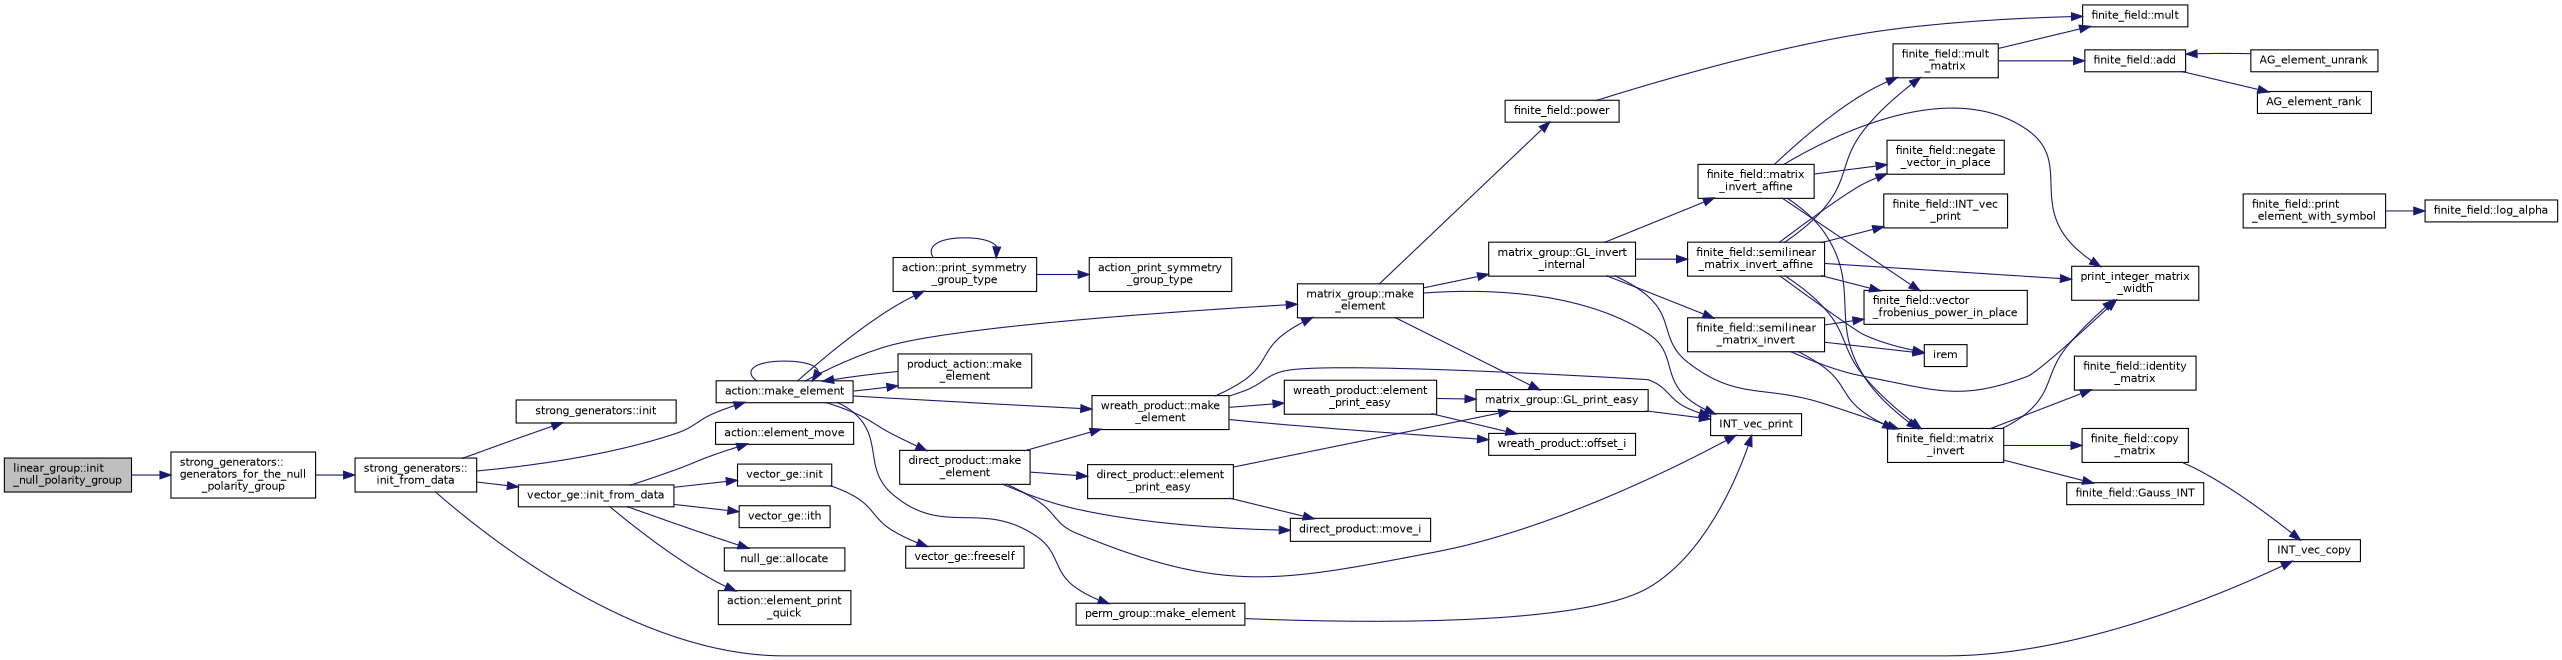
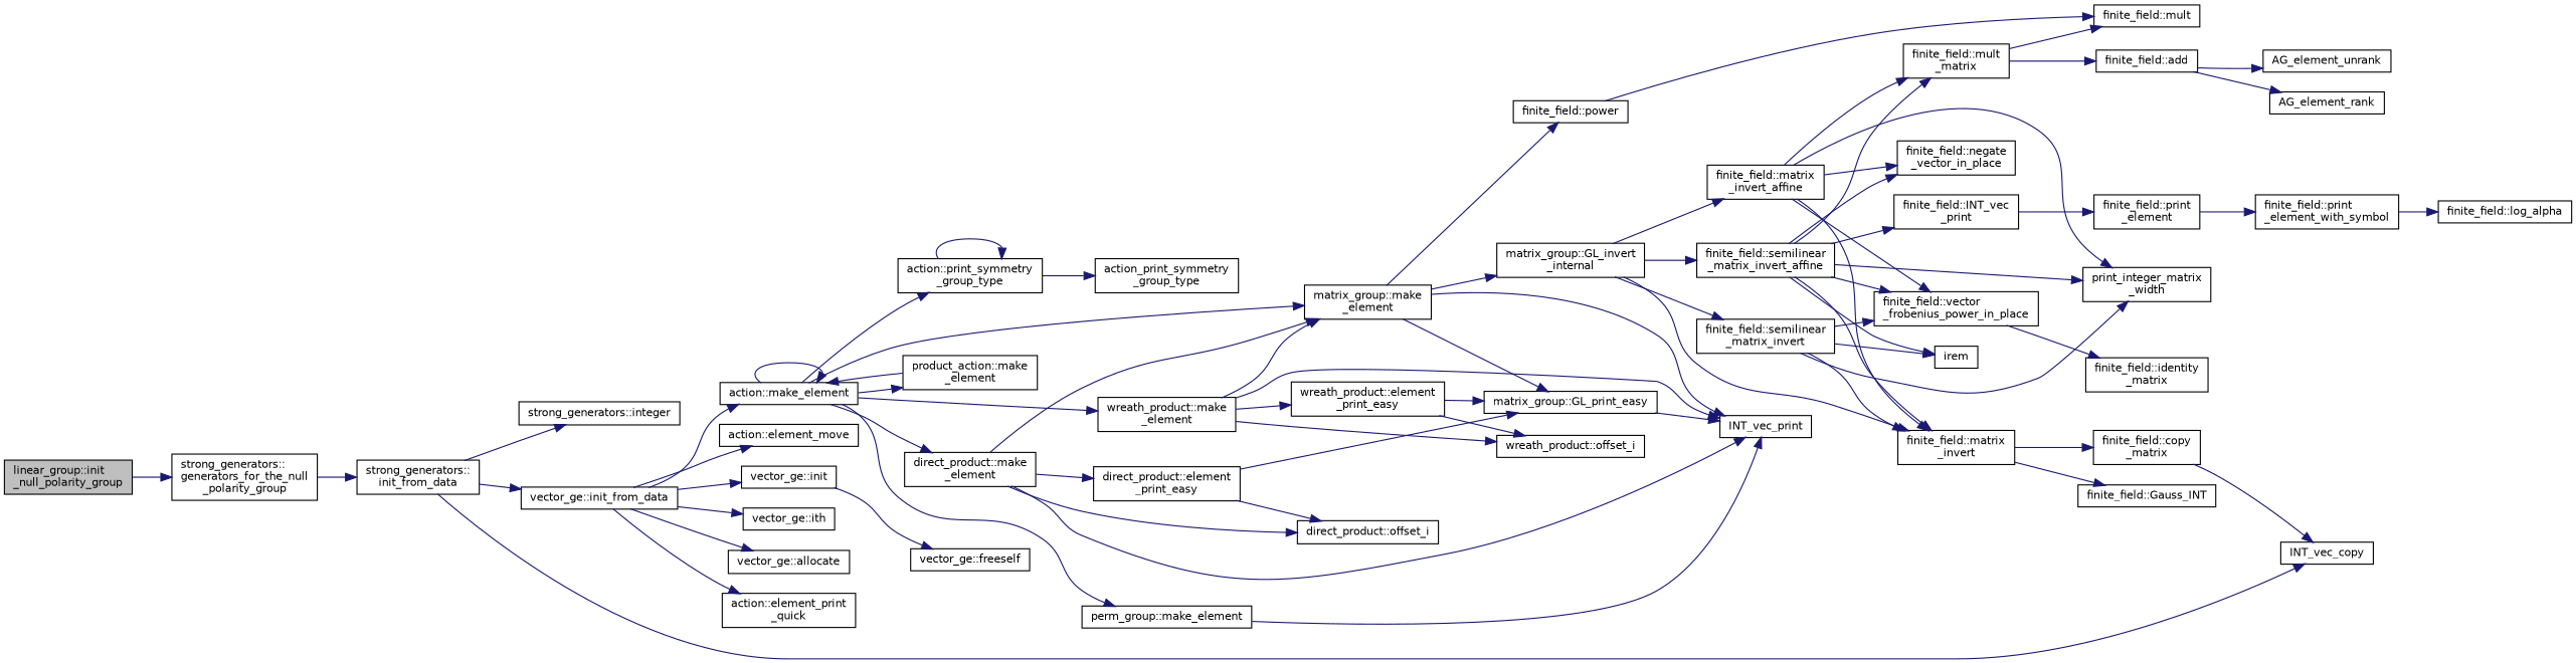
  digraph {
    rankdir=LR
    node [color=black fillcolor=white fontname=Helvetica fontsize=10 shape=record style=filled]
    edge [color=midnightblue fontname=Helvetica fontsize=10 labelfontname=Helvetica labelfontsize=10 style=solid]
    n1 [fillcolor=grey75 fontcolor=black height=0.2 label="linear_group::init\l_null_polarity_group" width=0.4]
    n2 [height=0.2 label="strong_generators::\lgenerators_for_the_null\l_polarity_group" width=0.4]
    n3 [height=0.2 label="strong_generators::\linit_from_data" width=0.4]
-   n4 [height=0.2 label="strong_generators::init" width=0.4]
+   n4 [height=0.2 label="strong_generators::integer" width=0.4]
    n5 [height=0.2 label="vector_ge::init_from_data" width=0.4]
    n6 [height=0.2 label=INT_vec_copy width=0.4]
    n7 [height=0.2 label="vector_ge::init" width=0.4]
-   n8 [height=0.2 label="null_ge::allocate" width=0.4]
+   n8 [height=0.2 label="vector_ge::allocate" width=0.4]
    n9 [height=0.2 label="action::make_element" width=0.4]
    n10 [height=0.2 label="action::element_print\l_quick" width=0.4]
    n11 [height=0.2 label="action::element_move" width=0.4]
    n12 [height=0.2 label="vector_ge::ith" width=0.4]
    n13 [height=0.2 label="vector_ge::freeself" width=0.4]
    n14 [height=0.2 label="product_action::make\l_element" width=0.4]
    n15 [height=0.2 label="matrix_group::make\l_element" width=0.4]
    n16 [height=0.2 label="wreath_product::make\l_element" width=0.4]
    n17 [height=0.2 label="direct_product::make\l_element" width=0.4]
    n18 [height=0.2 label="perm_group::make_element" width=0.4]
    n19 [height=0.2 label="action::print_symmetry\l_group_type" width=0.4]
    n20 [height=0.2 label=INT_vec_print width=0.4]
    n21 [height=0.2 label="finite_field::power" width=0.4]
    n22 [height=0.2 label="matrix_group::GL_invert\l_internal" width=0.4]
    n23 [height=0.2 label="matrix_group::GL_print_easy" width=0.4]
    n24 [height=0.2 label="wreath_product::offset_i" width=0.4]
    n25 [height=0.2 label="wreath_product::element\l_print_easy" width=0.4]
-   n26 [height=0.2 label="direct_product::move_i" width=0.4]
+   n26 [height=0.2 label="direct_product::offset_i" width=0.4]
    n27 [height=0.2 label="direct_product::element\l_print_easy" width=0.4]
    n28 [height=0.2 label="action_print_symmetry\l_group_type" width=0.4]
    n29 [height=0.2 label="finite_field::mult" width=0.4]
    n30 [height=0.2 label="finite_field::semilinear\l_matrix_invert" width=0.4]
    n31 [height=0.2 label="finite_field::matrix\l_invert" width=0.4]
    n32 [height=0.2 label="finite_field::semilinear\l_matrix_invert_affine" width=0.4]
    n33 [height=0.2 label="finite_field::matrix\l_invert_affine" width=0.4]
    n34 [height=0.2 label="print_integer_matrix\l_width" width=0.4]
    n35 [height=0.2 label="finite_field::vector\l_frobenius_power_in_place" width=0.4]
    n36 [height=0.2 label=irem width=0.4]
    n37 [height=0.2 label="finite_field::copy\l_matrix" width=0.4]
    n38 [height=0.2 label="finite_field::identity\l_matrix" width=0.4]
    n39 [height=0.2 label="finite_field::Gauss_INT" width=0.4]
    n40 [height=0.2 label="finite_field::INT_vec\l_print" width=0.4]
    n41 [height=0.2 label="finite_field::mult\l_matrix" width=0.4]
    n42 [height=0.2 label="finite_field::negate\l_vector_in_place" width=0.4]
+   n43 [height=0.2 label="finite_field::print\l_element" width=0.4]
    n44 [height=0.2 label="finite_field::add" width=0.4]
    n45 [height=0.2 label="finite_field::print\l_element_with_symbol" width=0.4]
    n46 [height=0.2 label="finite_field::log_alpha" width=0.4]
    n47 [height=0.2 label=AG_element_unrank width=0.4]
    n48 [height=0.2 label=AG_element_rank width=0.4]
    n1 -> n2
    n2 -> n3
    n3 -> n4
    n3 -> n5
    n3 -> n6
    n5 -> n7
    n5 -> n8
-   n3 -> n9
+   n5 -> n9
    n5 -> n10
    n5 -> n11
    n5 -> n12
    n7 -> n13
    n9 -> n9
    n9 -> n14
    n9 -> n15
    n9 -> n16
    n9 -> n17
    n9 -> n18
    n9 -> n19
    n14 -> n9
    n15 -> n20
    n15 -> n21
    n15 -> n22
    n15 -> n23
    n16 -> n15
    n16 -> n20
    n16 -> n24
    n16 -> n25
-   n17 -> n16
+   n17 -> n15
    n17 -> n20
    n17 -> n26
    n17 -> n27
    n18 -> n20
    n19 -> n19
    n19 -> n28
    n21 -> n29
    n22 -> n30
    n22 -> n31
    n22 -> n32
    n22 -> n33
    n23 -> n20
    n25 -> n23
    n25 -> n24
    n27 -> n23
    n27 -> n26
    n30 -> n31
    n30 -> n34
    n30 -> n35
    n30 -> n36
-   n31 -> n34
    n31 -> n37
-   n31 -> n38
+   n35 -> n38
    n31 -> n39
    n32 -> n31
    n32 -> n34
    n32 -> n35
    n32 -> n36
    n32 -> n40
    n32 -> n41
    n32 -> n42
    n33 -> n31
    n33 -> n34
    n33 -> n35
    n33 -> n41
    n33 -> n42
    n37 -> n6
+   n40 -> n43
    n41 -> n29
    n41 -> n44
-   n47 -> n44
+   n43 -> n45
+   n44 -> n47
    n44 -> n48
    n45 -> n46
  }
